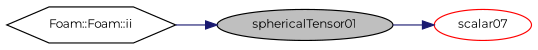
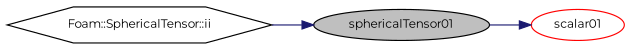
  digraph {
    fontname=Montserrat
    rankdir=LR
    node [color=black fontname=Montserrat fontsize=10 shape=ellipse]
    edge [color=midnightblue fontname=Montserrat fontsize=10 labelfontname=Helvetica labelfontsize=10 style=solid]
    n1 [fillcolor=grey75 fontcolor=black height=0.2 label=sphericalTensor01 style=filled width=0.4]
-   n2 [color=red height=0.2 label=scalar07 width=0.4]
-   n3 [height=0.2 label="Foam::Foam::ii" shape=hexagon width=0.4]
+   n2 [color=red height=0.2 label=scalar01 width=0.4]
+   n3 [height=0.2 label="Foam::SphericalTensor::ii" shape=hexagon width=0.4]
    n1 -> n2
    n3 -> n1
  }
